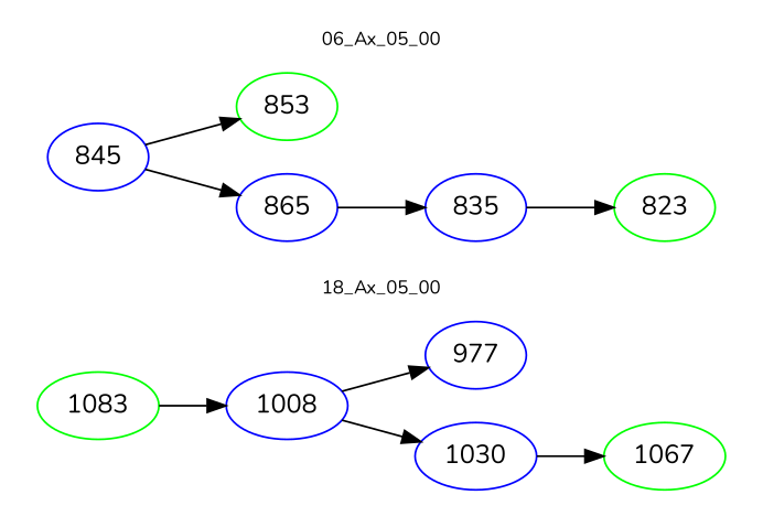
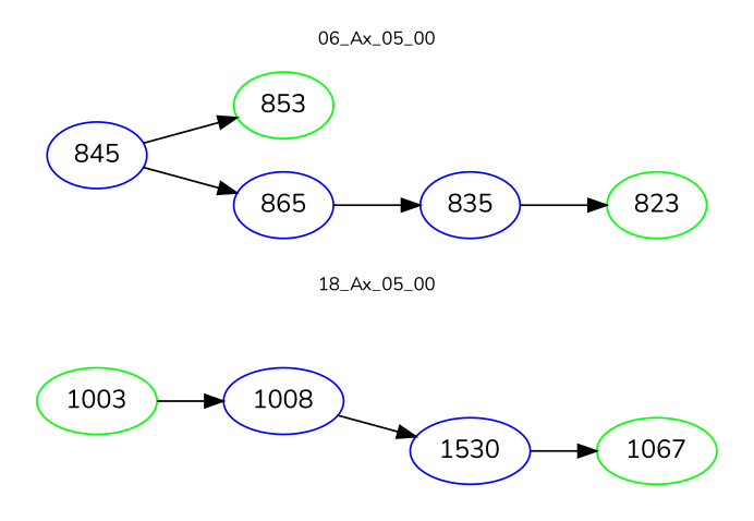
  digraph {
    fontname=Nunito
    rankdir=LR
    node [color=blue fontname=Nunito]
    edge [color=black fontname=Nunito]
    n1 [label=1008]
-   n2 [color=green label=1083]
-   n3 [label=1030]
-   n4 [label=977]
+   n2 [color=green label=1003]
+   n3 [label=1530]
    n5 [color=green label=1067]
    n6 [label=845]
    n7 [label=865]
    n8 [color=green label=853]
    n9 [label=835]
    n10 [color=green label=823]
    subgraph cluster_1 {
      color=white
      fontsize=10
      label="18_Ax_05_00"
      n1
      n2
      n3
-     n4
      n5
    }
    subgraph cluster_2 {
      color=white
      fontsize=10
      label="06_Ax_05_00"
      n6
      n7
      n8
      n9
      n10
    }
    n1 -> n3
-   n1 -> n4
    n2 -> n1
    n3 -> n5
    n6 -> n7
    n6 -> n8
    n7 -> n9
    n9 -> n10
  }
